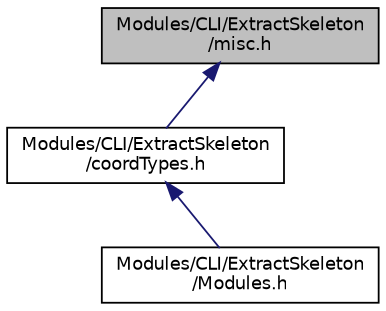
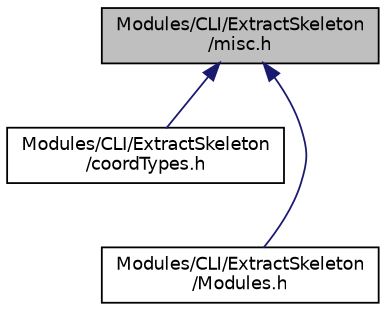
  digraph {
    node [color=black fontname=Helvetica fontsize=10 shape=record]
    edge [color=midnightblue dir=back fontname=Helvetica fontsize=10 labelfontname=Helvetica labelfontsize=10 style=solid]
    n1 [fillcolor=grey75 fontcolor=black height=0.2 label="Modules/CLI/ExtractSkeleton\l/misc.h" style=filled width=0.4]
    n2 [height=0.2 label="Modules/CLI/ExtractSkeleton\l/coordTypes.h" width=0.4]
    n3 [height=0.2 label="Modules/CLI/ExtractSkeleton\l/Modules.h" width=0.4]
    n1 -> n2
-   n2 -> n3
+   n1 -> n3
  }
